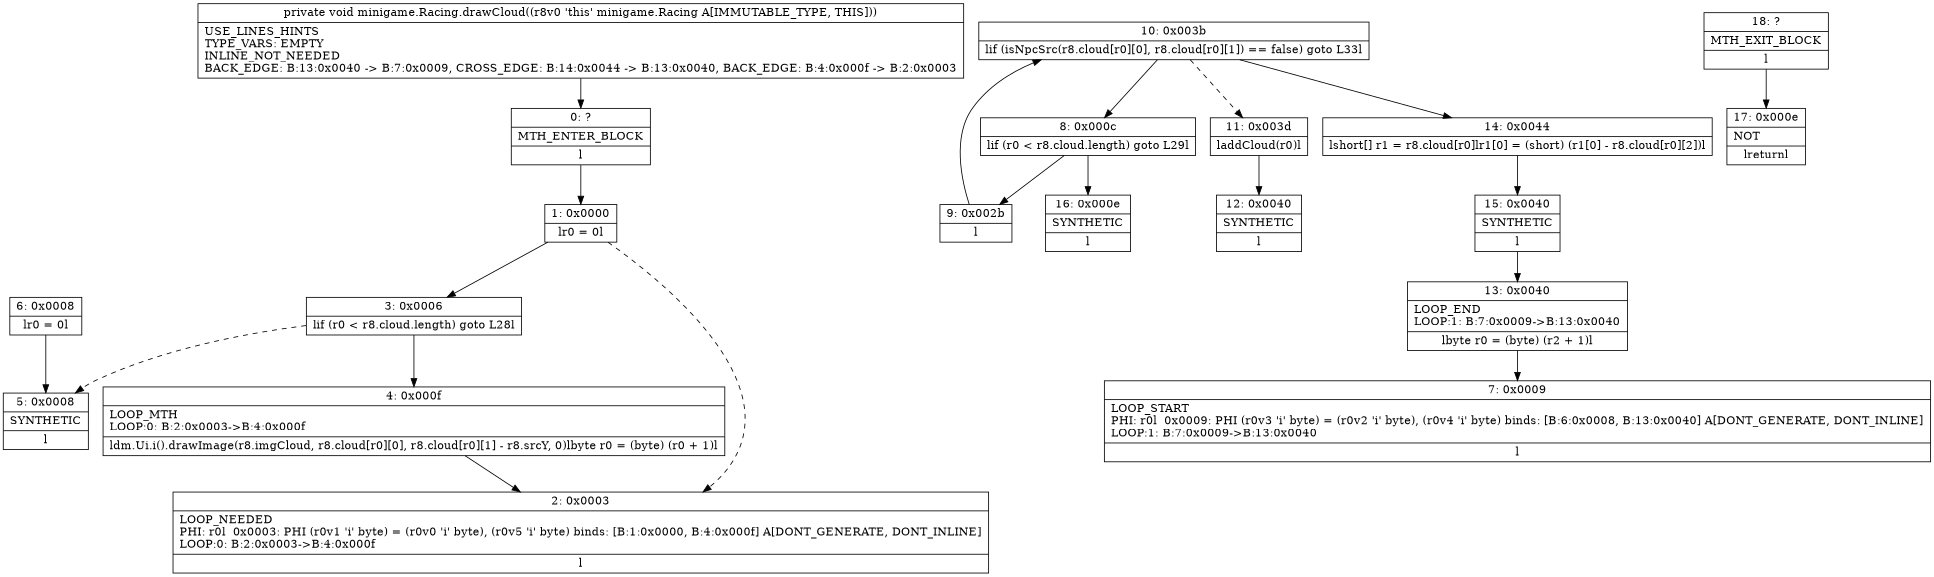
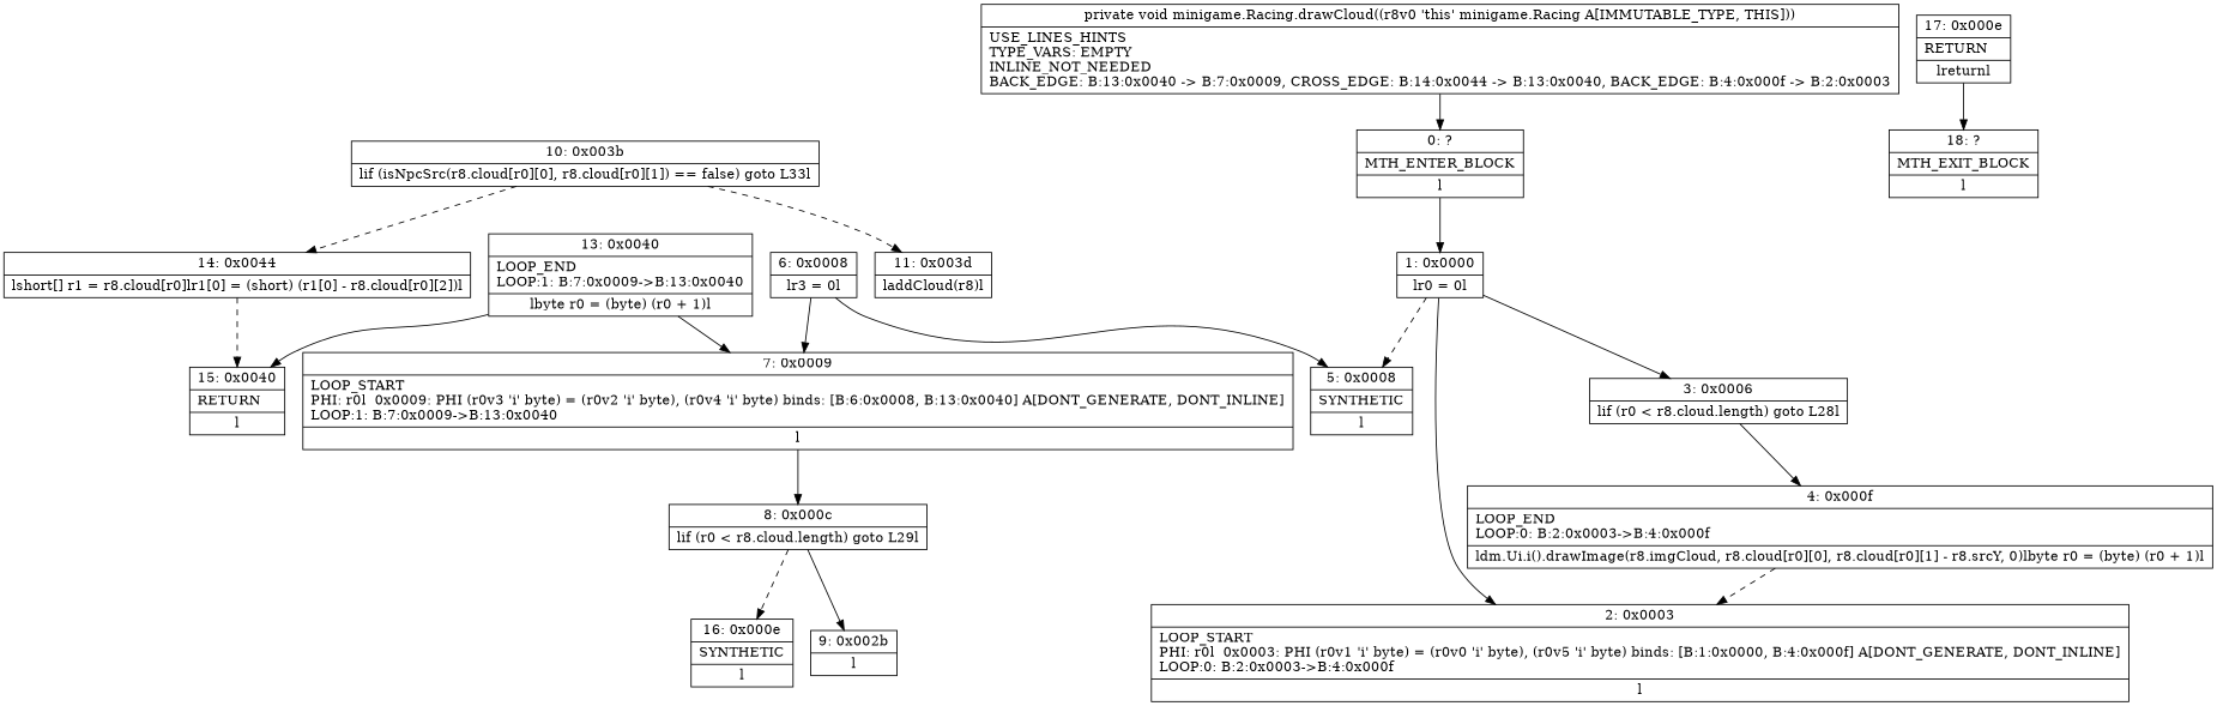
  digraph {
    node [shape=record]
    n1 [label="{0\:\ ?|MTH_ENTER_BLOCK\l|l}"]
    n2 [label="{1\:\ 0x0000|lr0 = 0l}"]
-   n3 [label="{2\:\ 0x0003|LOOP_NEEDED\lPHI: r0l  0x0003: PHI (r0v1 'i' byte) = (r0v0 'i' byte), (r0v5 'i' byte) binds: [B:1:0x0000, B:4:0x000f] A[DONT_GENERATE, DONT_INLINE]\lLOOP:0: B:2:0x0003\-\>B:4:0x000f\l|l}"]
+   n3 [label="{2\:\ 0x0003|LOOP_START\lPHI: r0l  0x0003: PHI (r0v1 'i' byte) = (r0v0 'i' byte), (r0v5 'i' byte) binds: [B:1:0x0000, B:4:0x000f] A[DONT_GENERATE, DONT_INLINE]\lLOOP:0: B:2:0x0003\-\>B:4:0x000f\l|l}"]
    n4 [label="{3\:\ 0x0006|lif (r0 \< r8.cloud.length) goto L28l}"]
-   n5 [label="{4\:\ 0x000f|LOOP_MTH\lLOOP:0: B:2:0x0003\-\>B:4:0x000f\l|ldm.Ui.i().drawImage(r8.imgCloud, r8.cloud[r0][0], r8.cloud[r0][1] \- r8.srcY, 0)lbyte r0 = (byte) (r0 + 1)l}"]
+   n5 [label="{4\:\ 0x000f|LOOP_END\lLOOP:0: B:2:0x0003\-\>B:4:0x000f\l|ldm.Ui.i().drawImage(r8.imgCloud, r8.cloud[r0][0], r8.cloud[r0][1] \- r8.srcY, 0)lbyte r0 = (byte) (r0 + 1)l}"]
    n6 [label="{5\:\ 0x0008|SYNTHETIC\l|l}"]
-   n7 [label="{6\:\ 0x0008|lr0 = 0l}"]
+   n7 [label="{6\:\ 0x0008|lr3 = 0l}"]
    n8 [label="{7\:\ 0x0009|LOOP_START\lPHI: r0l  0x0009: PHI (r0v3 'i' byte) = (r0v2 'i' byte), (r0v4 'i' byte) binds: [B:6:0x0008, B:13:0x0040] A[DONT_GENERATE, DONT_INLINE]\lLOOP:1: B:7:0x0009\-\>B:13:0x0040\l|l}"]
    n9 [label="{8\:\ 0x000c|lif (r0 \< r8.cloud.length) goto L29l}"]
    n10 [label="{9\:\ 0x002b|l}"]
    n11 [label="{16\:\ 0x000e|SYNTHETIC\l|l}"]
    n12 [label="{10\:\ 0x003b|lif (isNpcSrc(r8.cloud[r0][0], r8.cloud[r0][1]) == false) goto L33l}"]
-   n13 [label="{11\:\ 0x003d|laddCloud(r0)l}"]
+   n13 [label="{11\:\ 0x003d|laddCloud(r8)l}"]
    n14 [label="{14\:\ 0x0044|lshort[] r1 = r8.cloud[r0]lr1[0] = (short) (r1[0] \- r8.cloud[r0][2])l}"]
-   n15 [label="{12\:\ 0x0040|SYNTHETIC\l|l}"]
-   n16 [label="{15\:\ 0x0040|SYNTHETIC\l|l}"]
-   n17 [label="{13\:\ 0x0040|LOOP_END\lLOOP:1: B:7:0x0009\-\>B:13:0x0040\l|lbyte r0 = (byte) (r2 + 1)l}"]
-   n18 [label="{17\:\ 0x000e|NOT\l|lreturnl}"]
+   n16 [label="{15\:\ 0x0040|RETURN\l|l}"]
+   n17 [label="{13\:\ 0x0040|LOOP_END\lLOOP:1: B:7:0x0009\-\>B:13:0x0040\l|lbyte r0 = (byte) (r0 + 1)l}"]
+   n18 [label="{17\:\ 0x000e|RETURN\l|lreturnl}"]
    n19 [label="{18\:\ ?|MTH_EXIT_BLOCK\l|l}"]
    n20 [label="{private void minigame.Racing.drawCloud((r8v0 'this' minigame.Racing A[IMMUTABLE_TYPE, THIS]))  | USE_LINES_HINTS\lTYPE_VARS: EMPTY\lINLINE_NOT_NEEDED\lBACK_EDGE: B:13:0x0040 \-\> B:7:0x0009, CROSS_EDGE: B:14:0x0044 \-\> B:13:0x0040, BACK_EDGE: B:4:0x000f \-\> B:2:0x0003\l}"]
    n1 -> n2
-   n2 -> n3 [style=dashed]
+   n2 -> n3
    n2 -> n4
    n4 -> n5
-   n4 -> n6 [style=dashed]
-   n5 -> n3
+   n2 -> n6 [style=dashed]
+   n5 -> n3 [style=dashed]
    n7 -> n6
-   n12 -> n9
+   n7 -> n8
+   n8 -> n9
    n9 -> n10
-   n9 -> n11 [style=solid]
-   n10 -> n12
+   n9 -> n11 [style=dashed]
    n12 -> n13 [style=dashed]
-   n12 -> n14
-   n13 -> n15
-   n14 -> n16
-   n16 -> n17
+   n12 -> n14 [style=dashed]
+   n14 -> n16 [style=dashed]
+   n17 -> n16
    n17 -> n8
-   n19 -> n18
+   n18 -> n19
    n20 -> n1
  }
